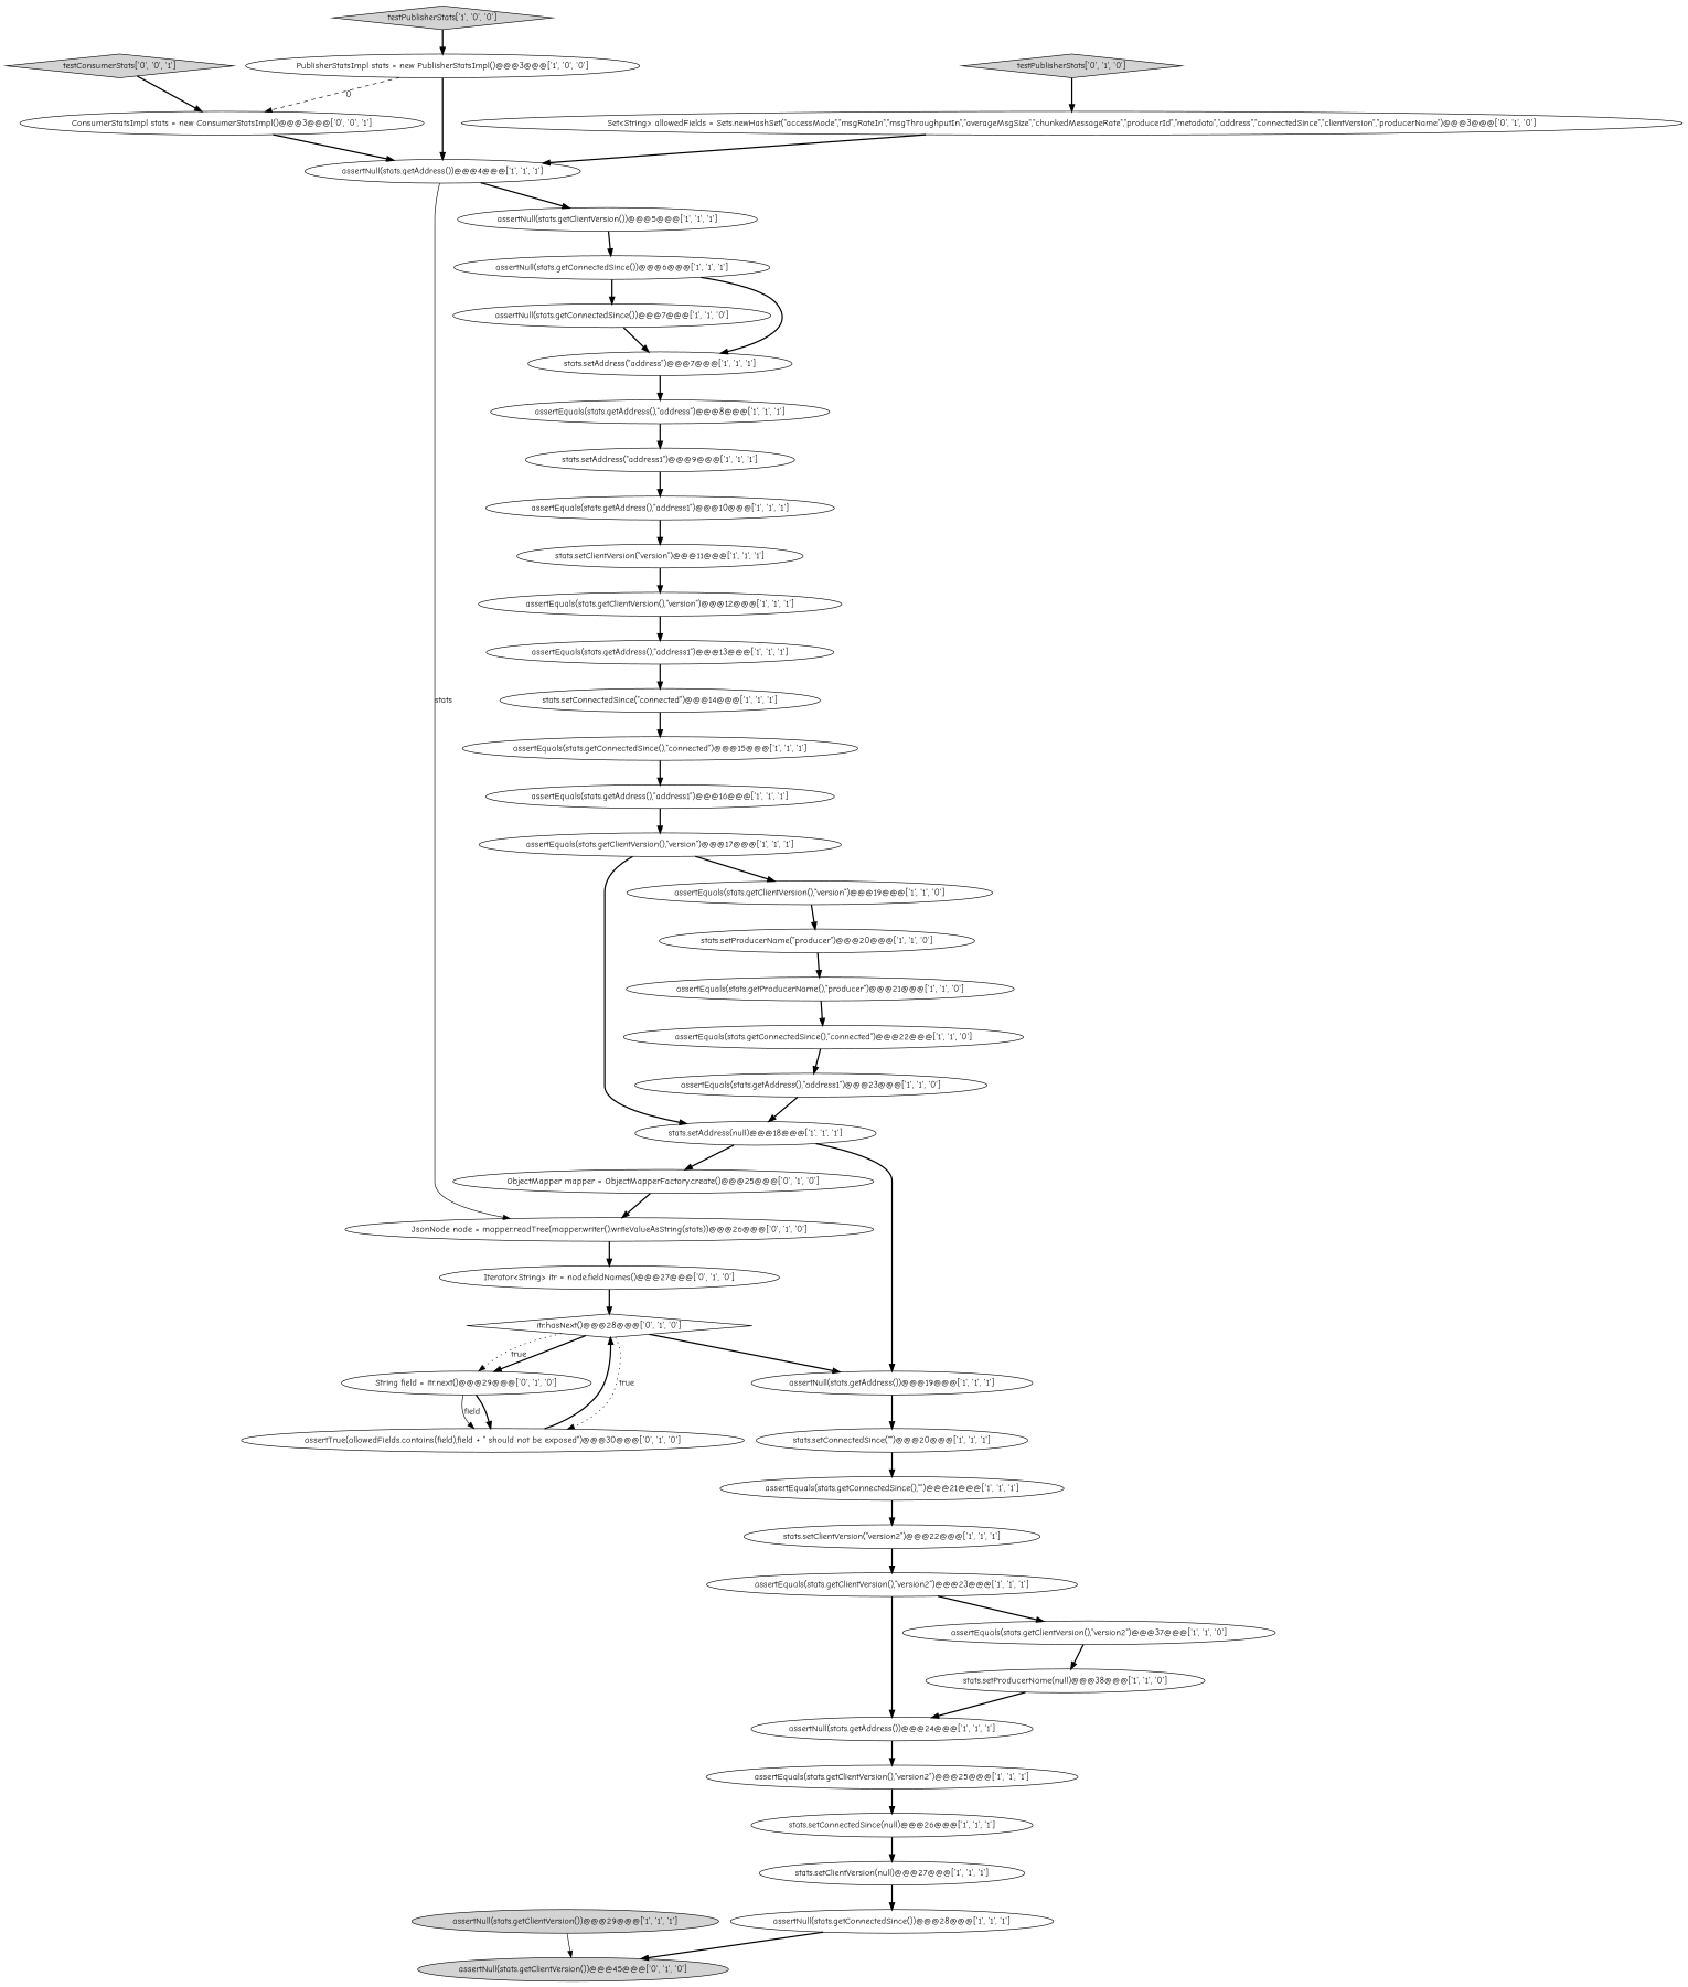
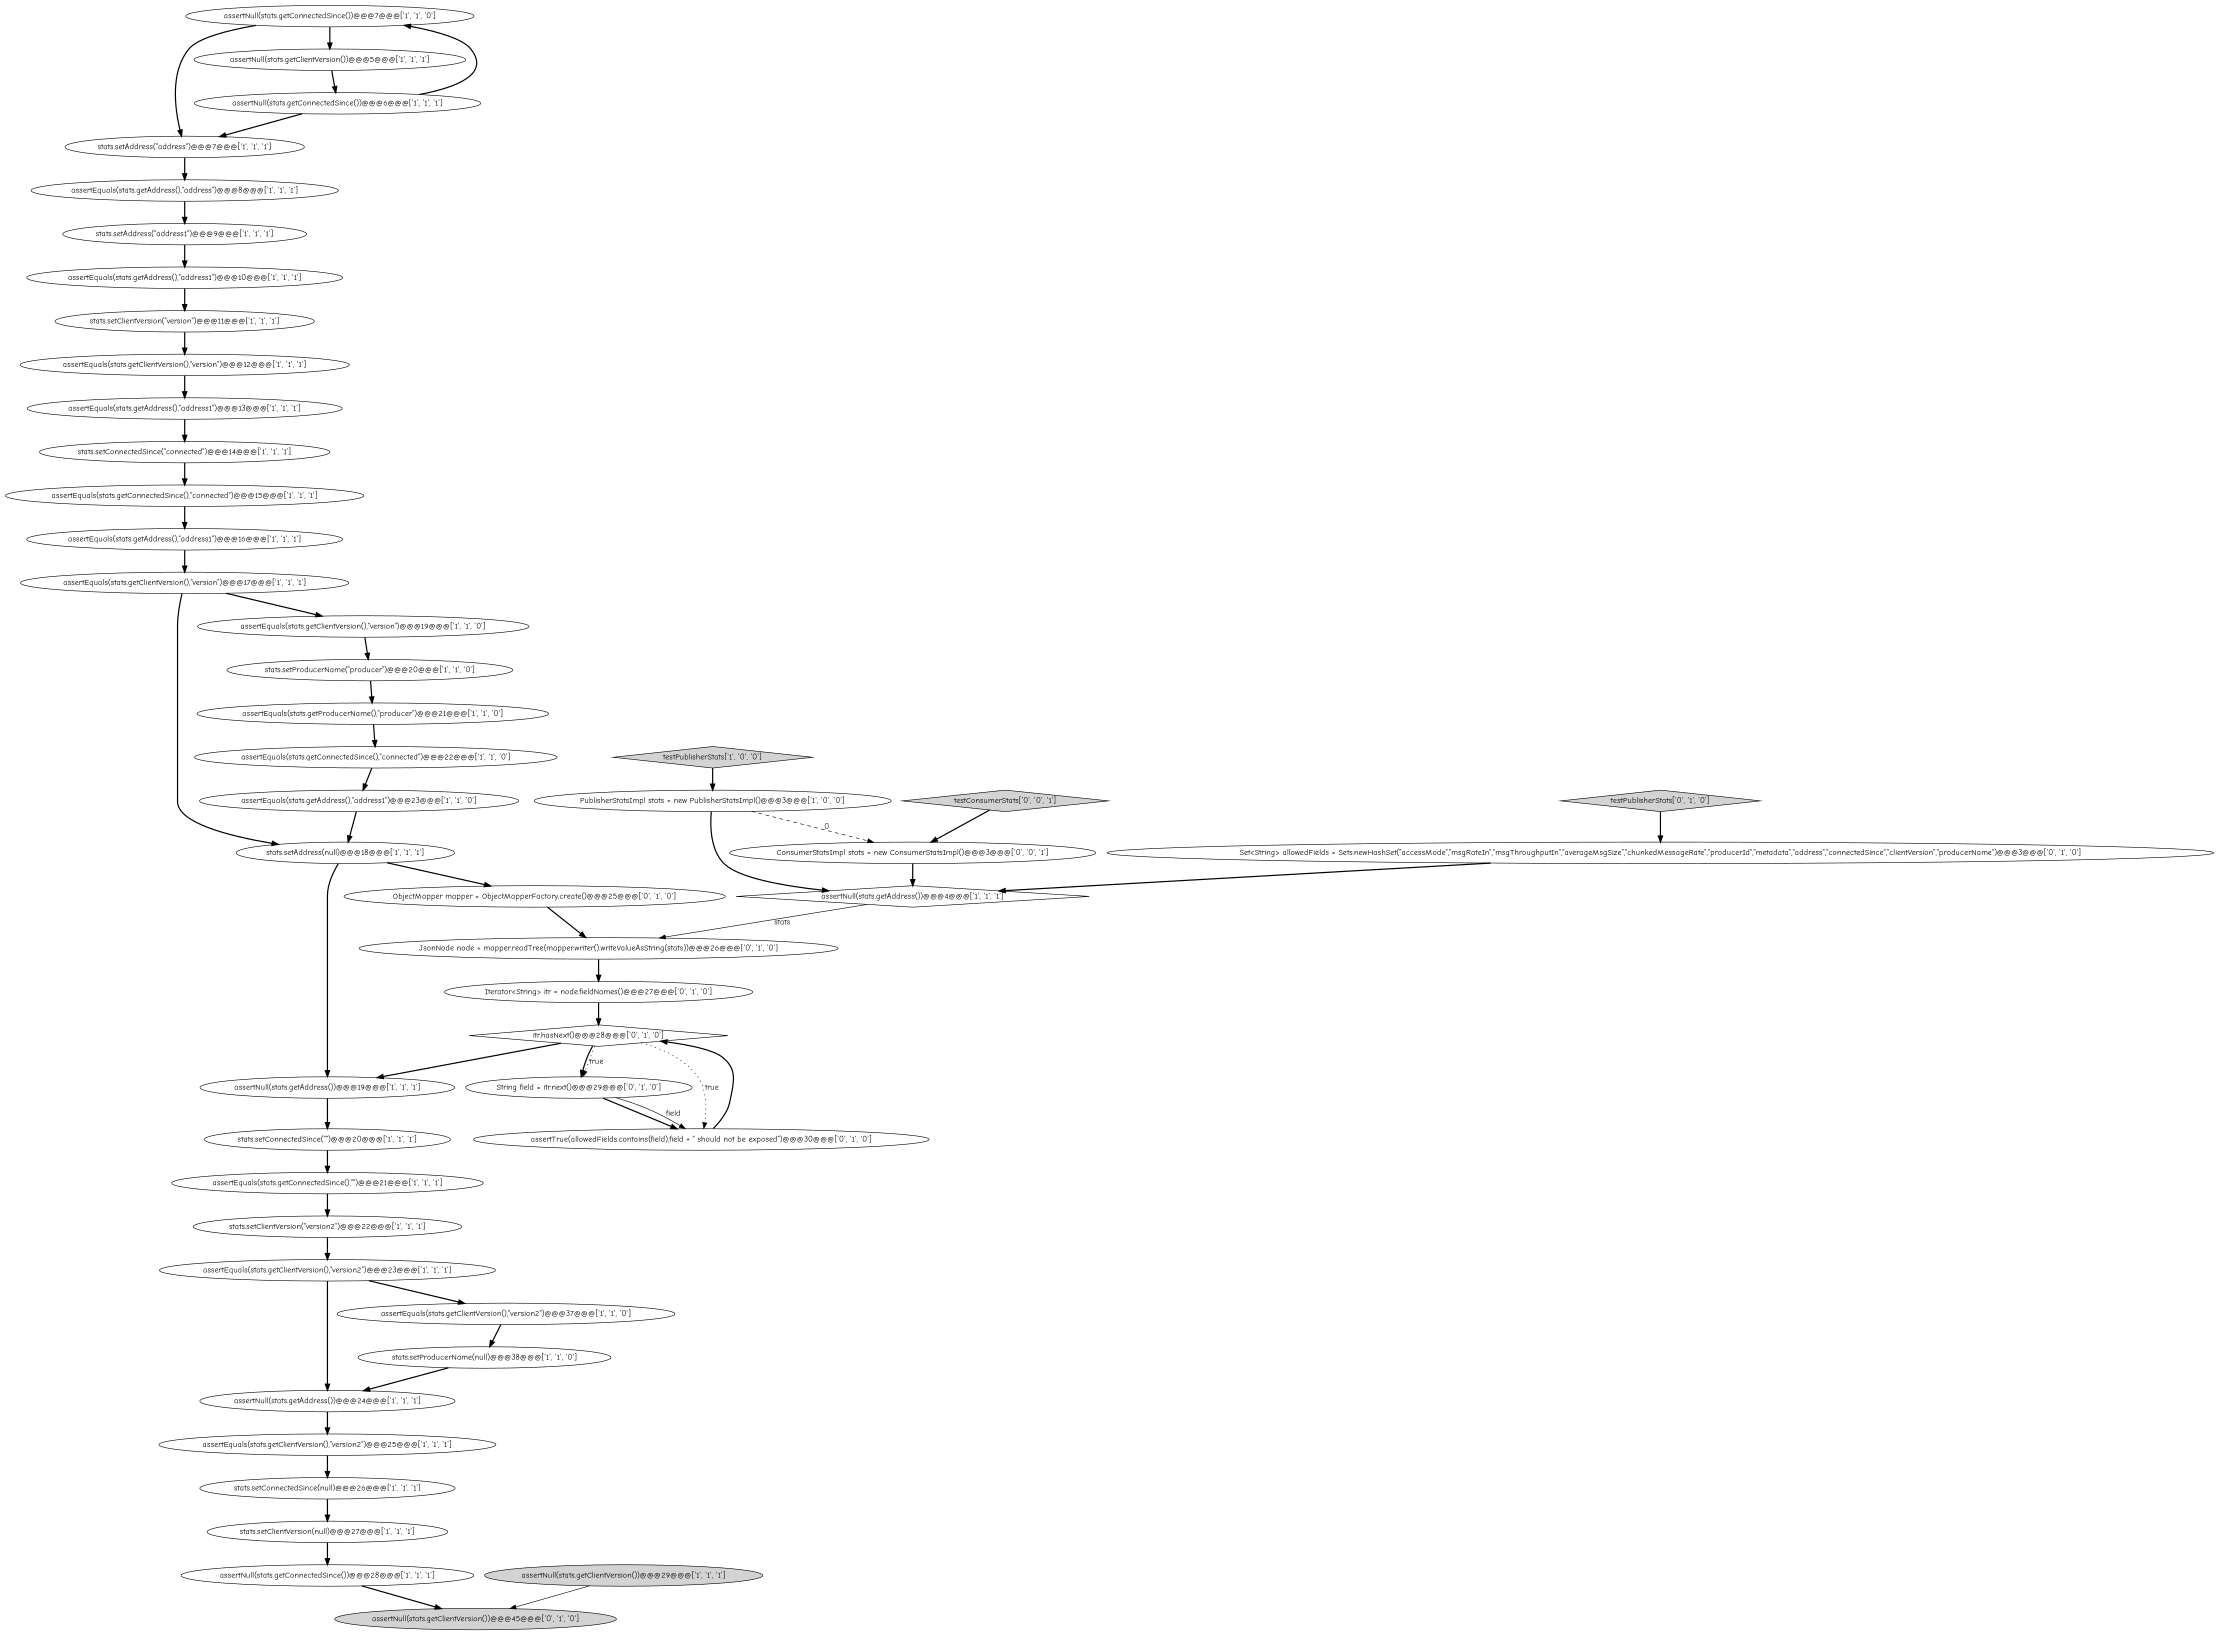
  digraph {
    fontname="Comic Neue"
    node [fillcolor=white fontname="Comic Neue" shape=ellipse style=filled]
    edge [fontname="Comic Neue" style=bold]
    n1 [label="stats.setAddress(\"address1\")@@@9@@@['1', '1', '1']"]
    n2 [label="assertEquals(stats.getAddress(),\"address1\")@@@10@@@['1', '1', '1']"]
    n3 [label="stats.setClientVersion(\"version\")@@@11@@@['1', '1', '1']"]
    n4 [label="assertTrue(allowedFields.contains(field),field + \" should not be exposed\")@@@30@@@['0', '1', '0']"]
    n5 [label="itr.hasNext()@@@28@@@['0', '1', '0']" shape=diamond]
    n6 [label="assertNull(stats.getAddress())@@@19@@@['1', '1', '1']"]
    n7 [label="String field = itr.next()@@@29@@@['0', '1', '0']"]
    n8 [label="ObjectMapper mapper = ObjectMapperFactory.create()@@@25@@@['0', '1', '0']"]
    n9 [label="JsonNode node = mapper.readTree(mapper.writer().writeValueAsString(stats))@@@26@@@['0', '1', '0']"]
    n10 [label="Iterator<String> itr = node.fieldNames()@@@27@@@['0', '1', '0']"]
    n11 [label="assertEquals(stats.getConnectedSince(),\"connected\")@@@15@@@['1', '1', '1']"]
    n12 [label="assertEquals(stats.getAddress(),\"address1\")@@@16@@@['1', '1', '1']"]
    n13 [label="assertEquals(stats.getClientVersion(),\"version\")@@@17@@@['1', '1', '1']"]
    n14 [label="stats.setConnectedSince(\"\")@@@20@@@['1', '1', '1']"]
    n15 [label="assertNull(stats.getConnectedSince())@@@7@@@['1', '1', '0']"]
    n16 [label="stats.setAddress(\"address\")@@@7@@@['1', '1', '1']"]
    n17 [label="assertEquals(stats.getAddress(),\"address\")@@@8@@@['1', '1', '1']"]
    n18 [label="stats.setConnectedSince(null)@@@26@@@['1', '1', '1']"]
    n19 [label="stats.setClientVersion(null)@@@27@@@['1', '1', '1']"]
    n20 [label="assertNull(stats.getConnectedSince())@@@28@@@['1', '1', '1']"]
    n21 [label="assertEquals(stats.getConnectedSince(),\"\")@@@21@@@['1', '1', '1']"]
    n22 [label="assertEquals(stats.getAddress(),\"address1\")@@@13@@@['1', '1', '1']"]
    n23 [label="stats.setConnectedSince(\"connected\")@@@14@@@['1', '1', '1']"]
    n24 [label="assertEquals(stats.getClientVersion(),\"version\")@@@12@@@['1', '1', '1']"]
    n25 [label="stats.setClientVersion(\"version2\")@@@22@@@['1', '1', '1']"]
    n26 [label="assertEquals(stats.getClientVersion(),\"version2\")@@@23@@@['1', '1', '1']"]
    n27 [label="assertNull(stats.getAddress())@@@24@@@['1', '1', '1']"]
    n28 [label="assertEquals(stats.getClientVersion(),\"version2\")@@@37@@@['1', '1', '0']"]
    n29 [label="stats.setProducerName(null)@@@38@@@['1', '1', '0']"]
    n30 [label="assertEquals(stats.getClientVersion(),\"version2\")@@@25@@@['1', '1', '1']"]
    n31 [fillcolor=lightgray label="assertNull(stats.getClientVersion())@@@29@@@['1', '1', '1']"]
    n32 [fillcolor=lightgray label="assertNull(stats.getClientVersion())@@@45@@@['0', '1', '0']"]
    n33 [fillcolor=lightgray label="testConsumerStats['0', '0', '1']" shape=diamond]
    n34 [label="ConsumerStatsImpl stats = new ConsumerStatsImpl()@@@3@@@['0', '0', '1']"]
-   n35 [label="assertNull(stats.getAddress())@@@4@@@['1', '1', '1']"]
+   n35 [label="assertNull(stats.getAddress())@@@4@@@['1', '1', '1']" shape=diamond]
    n36 [label="assertEquals(stats.getAddress(),\"address1\")@@@23@@@['1', '1', '0']"]
    n37 [label="stats.setAddress(null)@@@18@@@['1', '1', '1']"]
    n38 [label="stats.setProducerName(\"producer\")@@@20@@@['1', '1', '0']"]
    n39 [label="assertEquals(stats.getProducerName(),\"producer\")@@@21@@@['1', '1', '0']"]
    n40 [label="assertEquals(stats.getConnectedSince(),\"connected\")@@@22@@@['1', '1', '0']"]
    n41 [label="assertNull(stats.getClientVersion())@@@5@@@['1', '1', '1']"]
    n42 [label="assertNull(stats.getConnectedSince())@@@6@@@['1', '1', '1']"]
    n43 [label="Set<String> allowedFields = Sets.newHashSet(\"accessMode\",\"msgRateIn\",\"msgThroughputIn\",\"averageMsgSize\",\"chunkedMessageRate\",\"producerId\",\"metadata\",\"address\",\"connectedSince\",\"clientVersion\",\"producerName\")@@@3@@@['0', '1', '0']"]
    n44 [label="assertEquals(stats.getClientVersion(),\"version\")@@@19@@@['1', '1', '0']"]
    n45 [fillcolor=lightgray label="testPublisherStats['1', '0', '0']" shape=diamond]
    n46 [label="PublisherStatsImpl stats = new PublisherStatsImpl()@@@3@@@['1', '0', '0']"]
    n47 [fillcolor=lightgray label="testPublisherStats['0', '1', '0']" shape=diamond]
    n1 -> n2
    n2 -> n3
    n3 -> n24
    n4 -> n5
    n5 -> n4 [label=true style=dotted]
    n5 -> n6
    n5 -> n7
    n5 -> n7 [label=true style=dotted]
    n6 -> n14
    n7 -> n4
    n7 -> n4 [label=field style=solid]
    n8 -> n9
    n9 -> n10
    n10 -> n5
    n11 -> n12
    n12 -> n13
    n13 -> n37
    n13 -> n44
    n14 -> n21
    n15 -> n16
    n16 -> n17
    n17 -> n1
    n18 -> n19
    n19 -> n20
    n20 -> n32
    n21 -> n25
    n22 -> n23
    n23 -> n11
    n24 -> n22
    n25 -> n26
    n26 -> n27
    n26 -> n28
    n27 -> n30
    n28 -> n29
    n29 -> n27
    n30 -> n18
    n31 -> n32 [style=solid]
    n33 -> n34
    n34 -> n35
    n35 -> n9 [label=stats style=solid]
-   n35 -> n41
+   n15 -> n41
    n36 -> n37
    n37 -> n6
    n37 -> n8
    n38 -> n39
    n39 -> n40
    n40 -> n36
    n41 -> n42
    n42 -> n15
    n42 -> n16
    n43 -> n35
    n44 -> n38
    n45 -> n46
    n46 -> n34 [label=0 style=dashed]
    n46 -> n35
    n47 -> n43
  }
